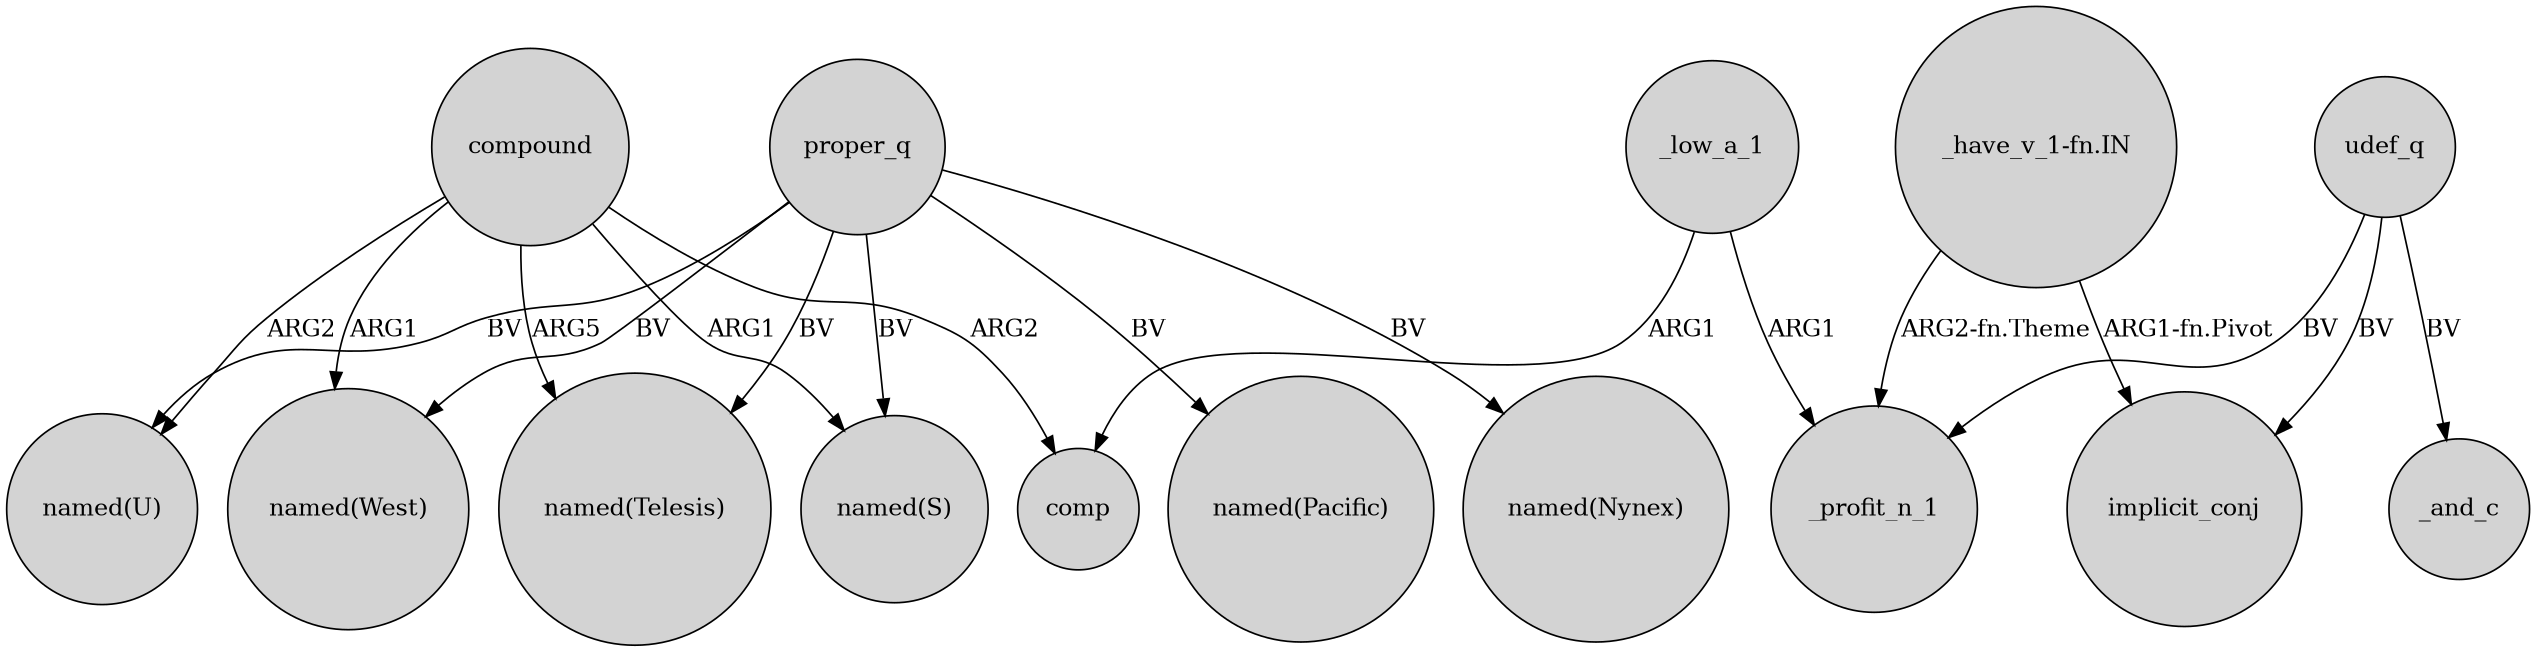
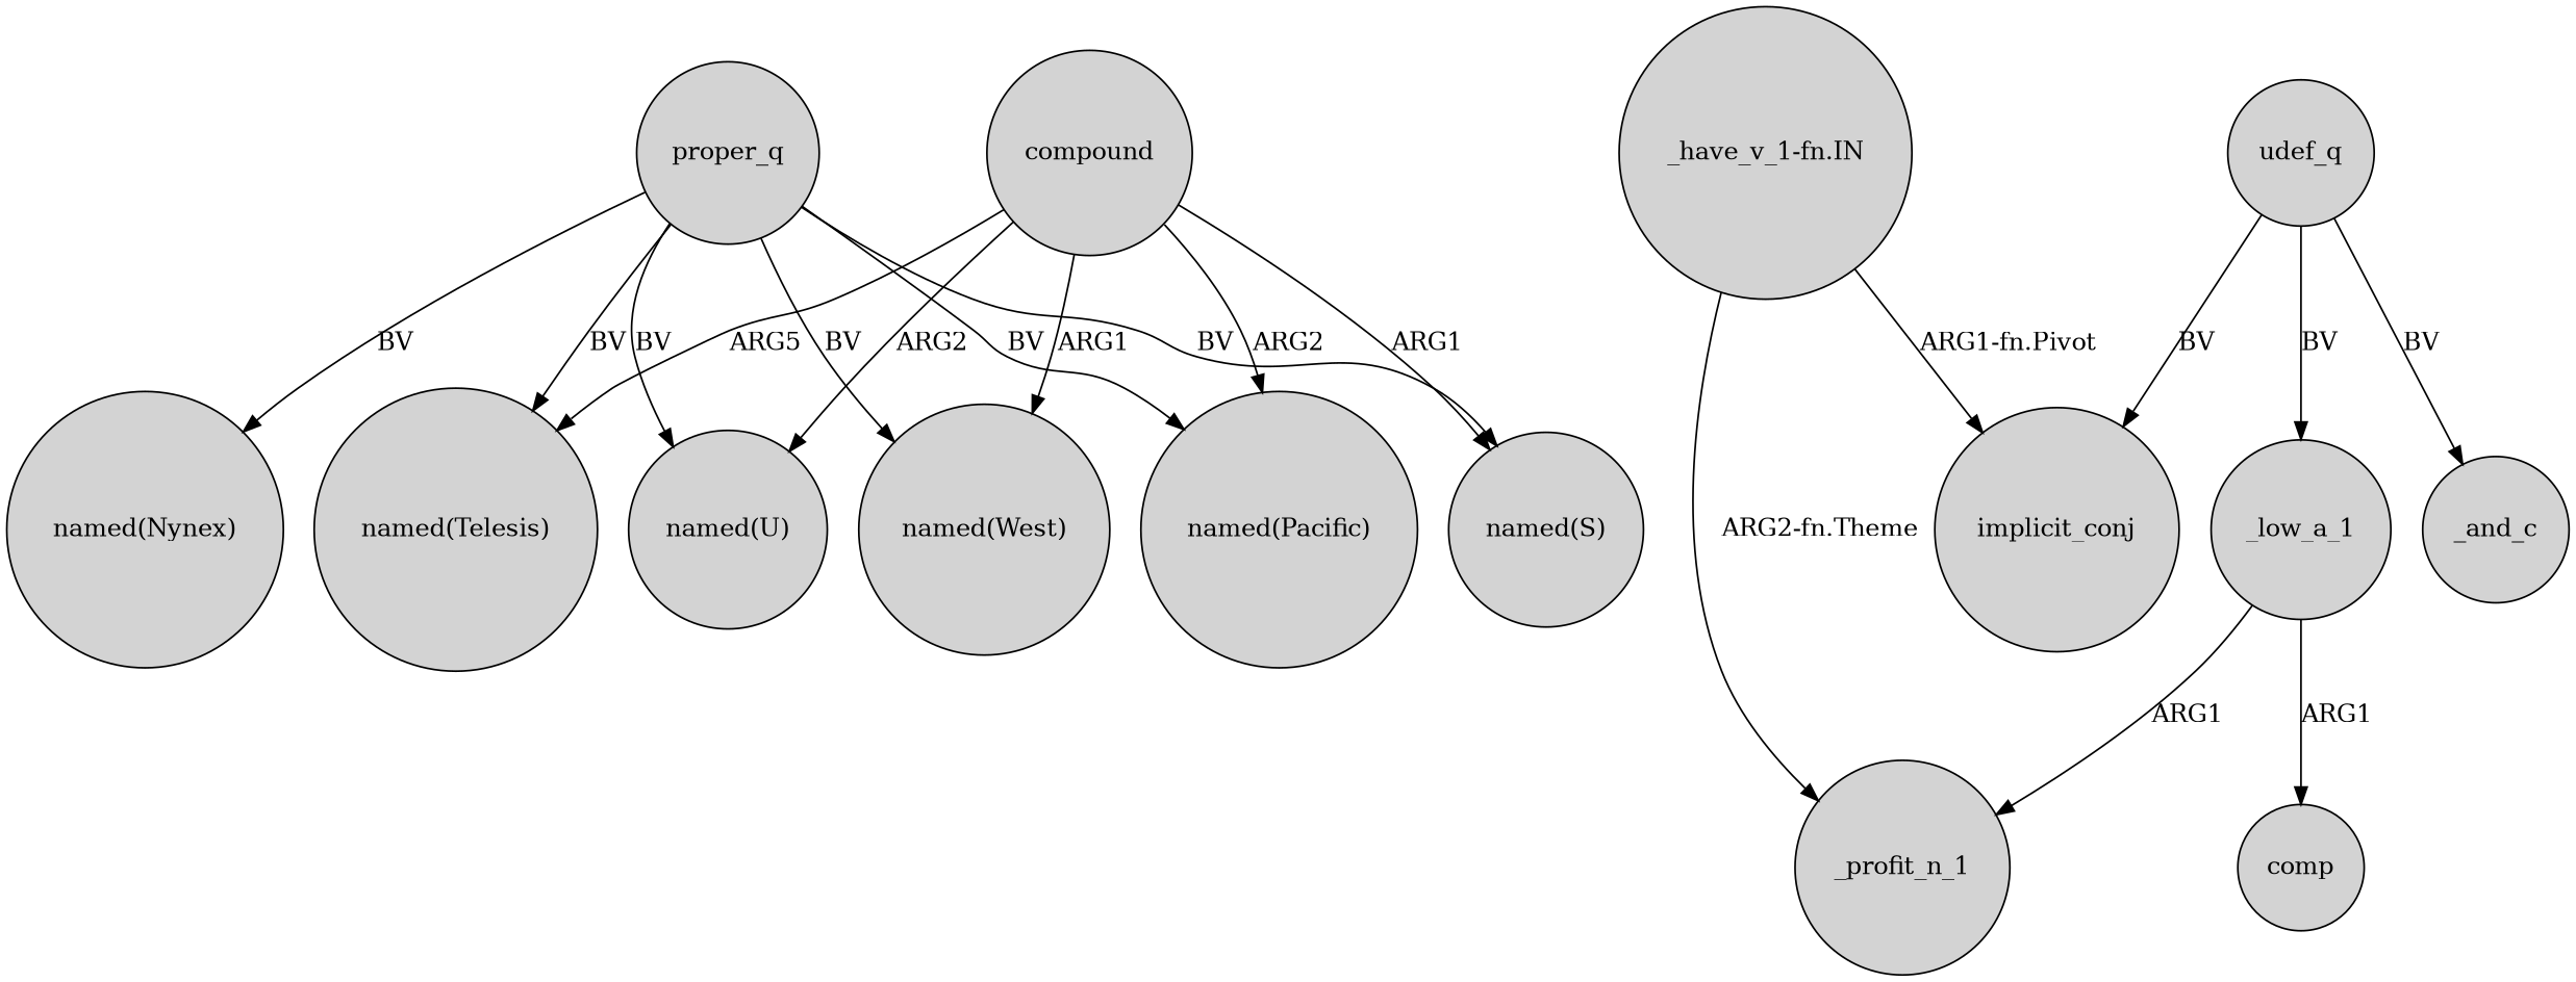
  digraph {
    node [shape=circle style=filled]
    compound
    "named(Pacific)"
    "named(U)"
    "named(Telesis)"
    "named(West)"
    "named(S)"
    _low_a_1
    _profit_n_1
    comp
    "_have_v_1-fn.IN"
    implicit_conj
    proper_q
    "named(Nynex)"
    udef_q
    _and_c
-   compound -> comp [label=ARG2]
+   compound -> "named(Pacific)" [label=ARG2]
    compound -> "named(U)" [label=ARG2]
    compound -> "named(Telesis)" [label=ARG5]
    compound -> "named(West)" [label=ARG1]
    compound -> "named(S)" [label=ARG1]
    _low_a_1 -> _profit_n_1 [label=ARG1]
    _low_a_1 -> comp [label=ARG1]
    "_have_v_1-fn.IN" -> _profit_n_1 [label="ARG2-fn.Theme"]
    "_have_v_1-fn.IN" -> implicit_conj [label="ARG1-fn.Pivot"]
    proper_q -> "named(Pacific)" [label=BV]
    proper_q -> "named(U)" [label=BV]
    proper_q -> "named(Telesis)" [label=BV]
    proper_q -> "named(West)" [label=BV]
    proper_q -> "named(S)" [label=BV]
    proper_q -> "named(Nynex)" [label=BV]
-   udef_q -> _profit_n_1 [label=BV]
+   udef_q -> _low_a_1 [label=BV]
    udef_q -> implicit_conj [label=BV]
    udef_q -> _and_c [label=BV]
  }
